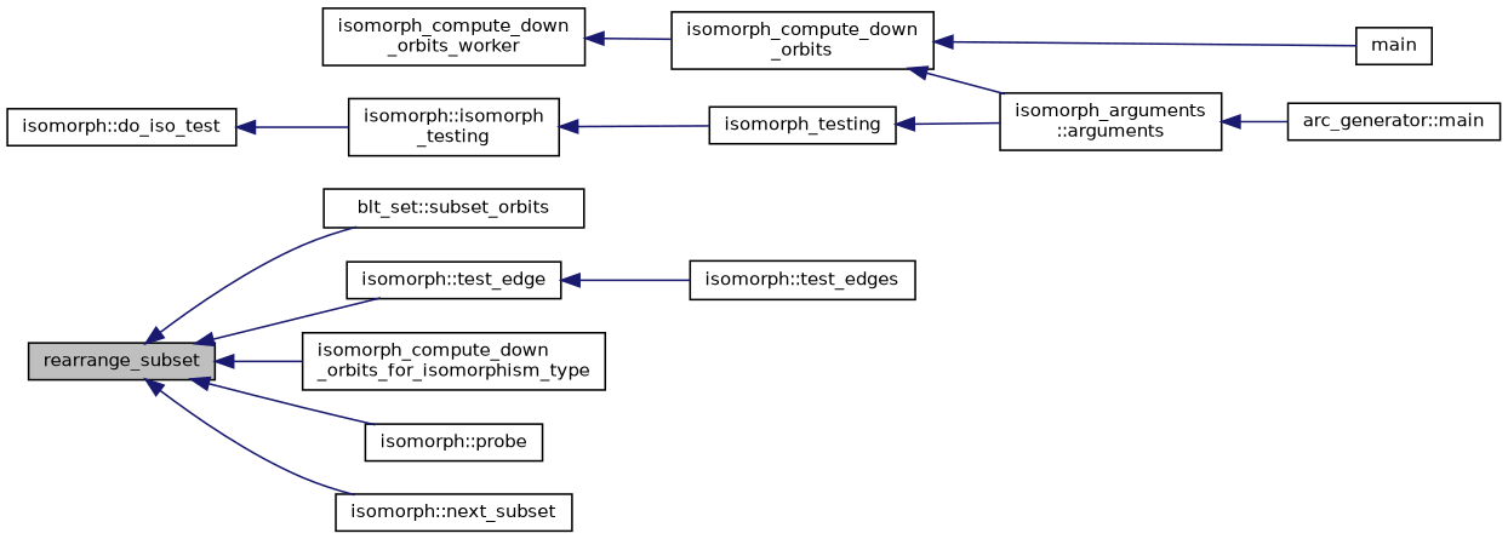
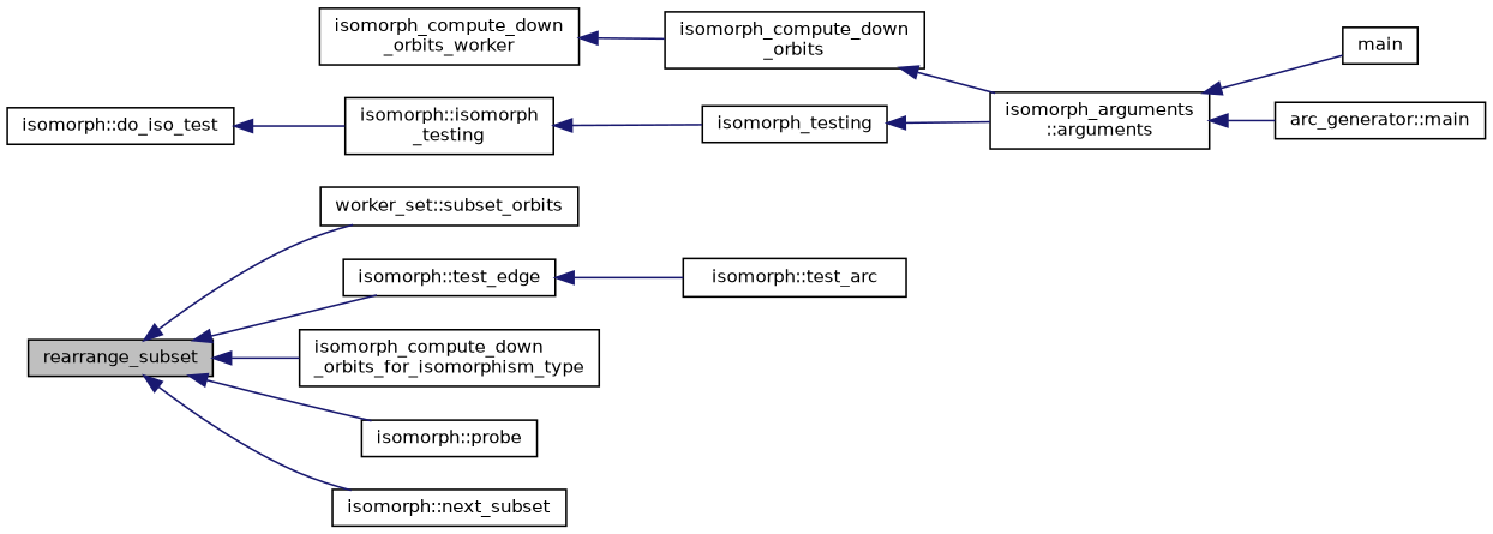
  digraph {
    rankdir=LR
    node [color=black fillcolor=white fontname=Helvetica fontsize=10 shape=record style=filled]
    edge [color=midnightblue dir=back fontname=Helvetica fontsize=10 labelfontname=Helvetica labelfontsize=10 style=solid]
    n1 [fillcolor=grey75 fontcolor=black height=0.2 label=rearrange_subset width=0.4]
-   n2 [height=0.2 label="blt_set::subset_orbits" width=0.4]
+   n2 [height=0.2 label="worker_set::subset_orbits" width=0.4]
    n3 [height=0.2 label="isomorph::test_edge" width=0.4]
    n4 [height=0.2 label="isomorph_compute_down\l_orbits_for_isomorphism_type" width=0.4]
    n5 [height=0.2 label="isomorph::probe" width=0.4]
    n6 [height=0.2 label="isomorph::next_subset" width=0.4]
-   n7 [height=0.2 label="isomorph::test_edges" width=0.4]
+   n7 [height=0.2 label="isomorph::test_arc" width=0.4]
    n8 [height=0.2 label="isomorph_compute_down\l_orbits_worker" width=0.4]
    n9 [height=0.2 label="isomorph_compute_down\l_orbits" width=0.4]
    n10 [height=0.2 label="isomorph_arguments\l::arguments" width=0.4]
    n11 [height=0.2 label=main width=0.4]
    n12 [height=0.2 label="arc_generator::main" width=0.4]
    n13 [height=0.2 label="isomorph::do_iso_test" width=0.4]
    n14 [height=0.2 label="isomorph::isomorph\l_testing" width=0.4]
    n15 [height=0.2 label=isomorph_testing width=0.4]
    n1 -> n2
    n1 -> n3
    n1 -> n4
    n1 -> n5
    n1 -> n6
    n3 -> n7
    n8 -> n9
    n9 -> n10
-   n9 -> n11
+   n10 -> n11
    n10 -> n12
    n13 -> n14
    n14 -> n15
    n15 -> n10
  }
